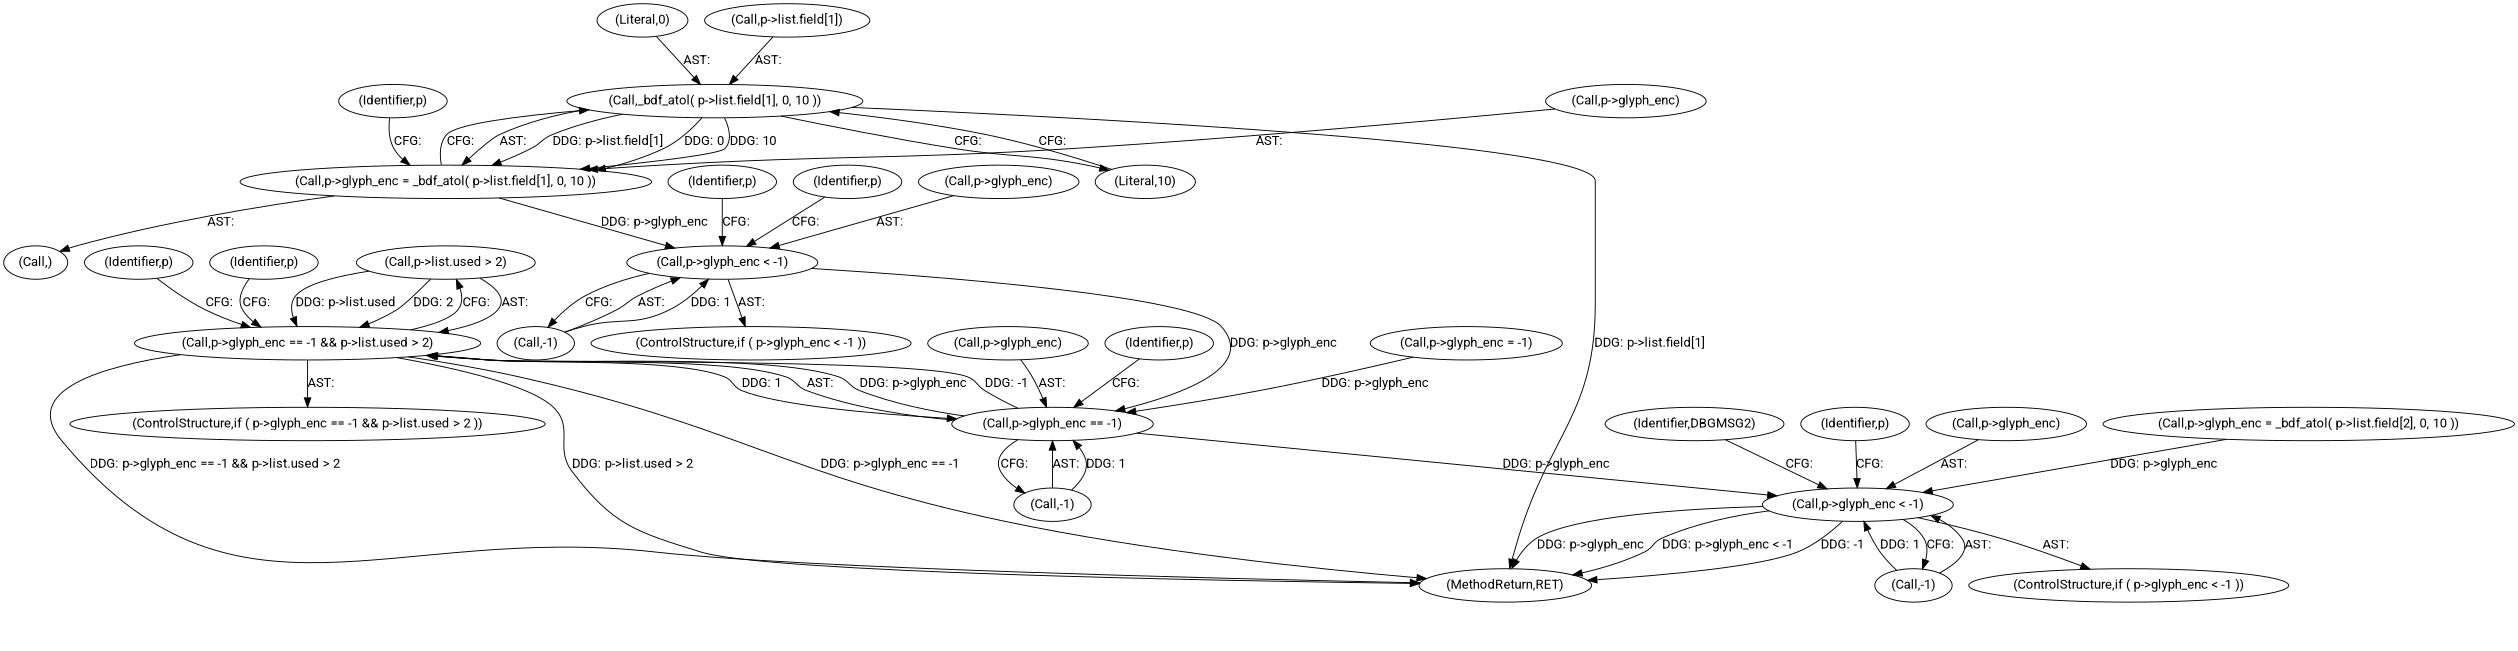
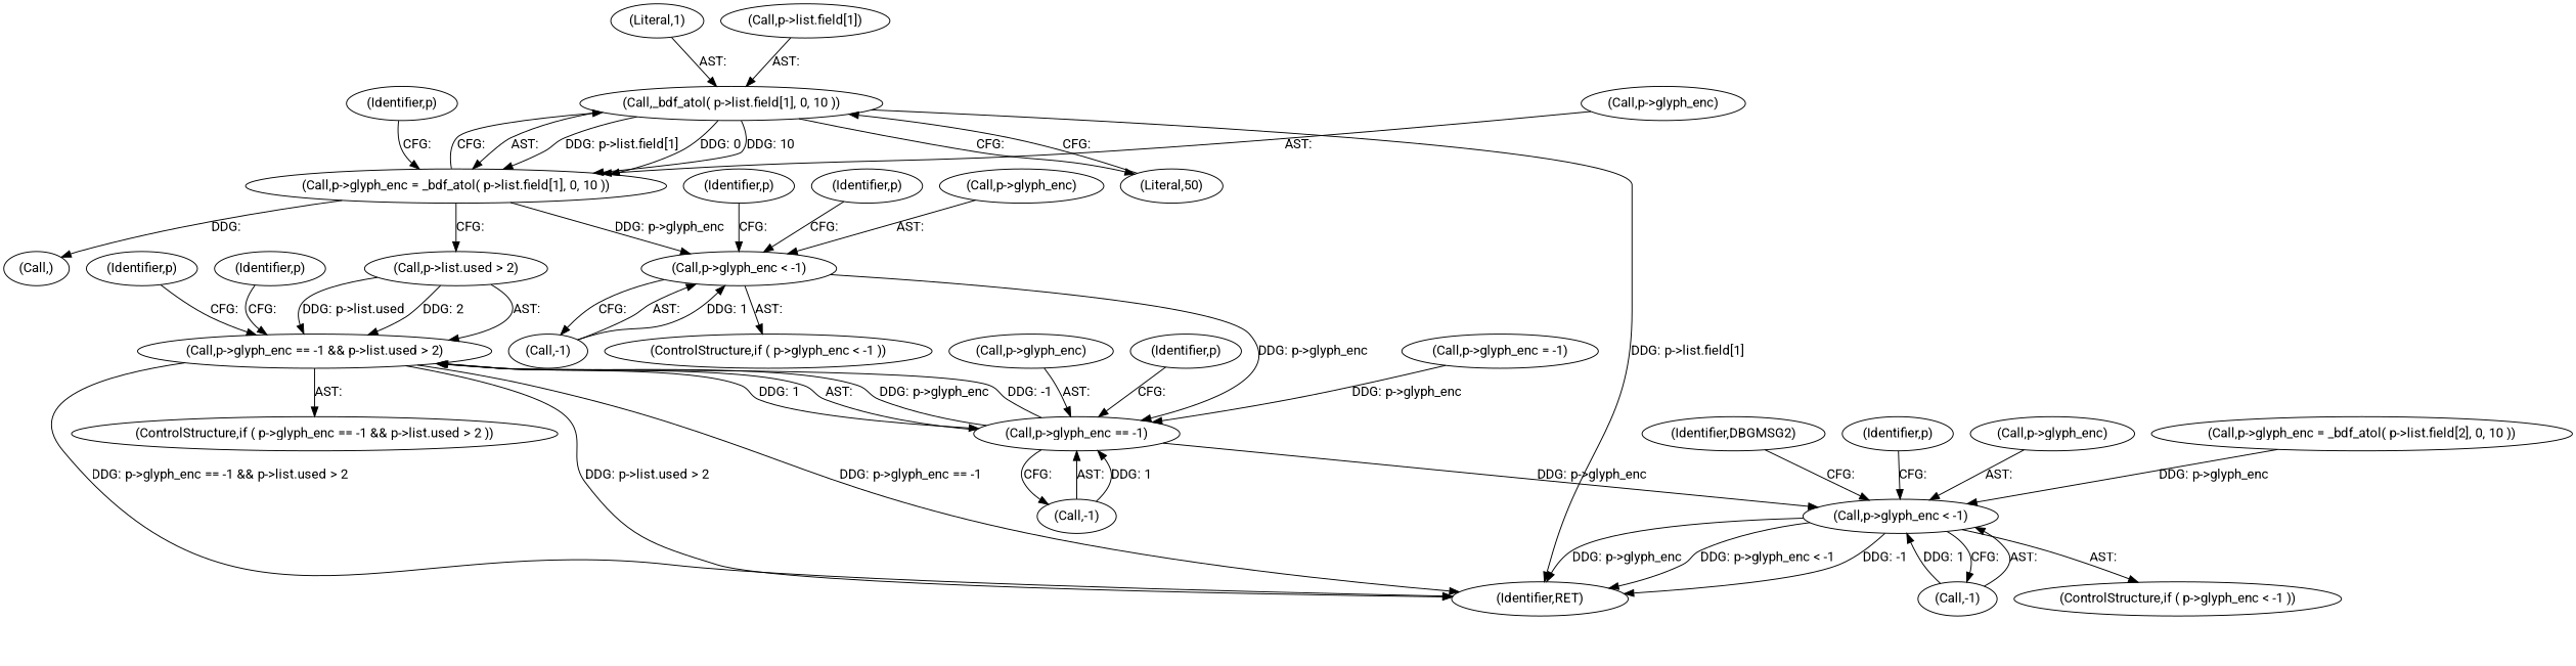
  digraph {
    fontname=Roboto
    node [fontname=Roboto]
    edge [fontname=Roboto]
    n1 [label="(Call,_bdf_atol( p->list.field[1], 0, 10 ))"]
    n2 [label="(Call,p->glyph_enc = _bdf_atol( p->list.field[1], 0, 10 ))"]
-   n3 [label="(Literal,10)"]
-   n4 [label="(MethodReturn,RET)"]
+   n3 [label="(Literal,50)"]
+   n4 [label="(Identifier,RET)"]
    n5 [label="(Call,p->glyph_enc < -1)"]
    n6 [label="(Call,)"]
    n7 [label="(Call,p->glyph_enc == -1)"]
    n8 [label="(ControlStructure,if ( p->glyph_enc < -1 ))"]
    n9 [label="(Call,-1)"]
    n10 [label="(Call,p->glyph_enc == -1 && p->list.used > 2)"]
    n11 [label="(Call,p->glyph_enc < -1)"]
    n12 [label="(Call,-1)"]
    n13 [label="(Call,p->list.used > 2)"]
    n14 [label="(ControlStructure,if ( p->glyph_enc == -1 && p->list.used > 2 ))"]
    n15 [label="(ControlStructure,if ( p->glyph_enc < -1 ))"]
    n16 [label="(Call,-1)"]
    n17 [label="(Call,p->glyph_enc)"]
-   n18 [label="(Literal,0)"]
+   n18 [label="(Literal,1)"]
    n19 [label="(Call,p->glyph_enc = _bdf_atol( p->list.field[2], 0, 10 ))"]
    n20 [label="(Call,p->list.field[1])"]
    n21 [label="(Identifier,p)"]
    n22 [label="(Identifier,p)"]
    n23 [label="(Call,p->glyph_enc)"]
    n24 [label="(Identifier,DBGMSG2)"]
    n25 [label="(Identifier,p)"]
    n26 [label="(Identifier,p)"]
    n27 [label="(Call,p->glyph_enc)"]
    n28 [label="(Identifier,p)"]
    n29 [label="(Identifier,p)"]
    n30 [label="(Call,p->glyph_enc = -1)"]
    n31 [label="(Identifier,p)"]
    n32 [label="(Call,p->glyph_enc)"]
    n1 -> n2 [label="AST: "]
    n1 -> n2 [label="DDG: p->list.field[1]"]
    n1 -> n2 [label="DDG: 0"]
    n1 -> n2 [label="DDG: 10"]
    n1 -> n3 [label="CFG: "]
    n1 -> n4 [label="DDG: p->list.field[1]"]
    n2 -> n1 [label="CFG: "]
    n2 -> n5 [label="DDG: p->glyph_enc"]
-   n2 -> n6 [label="AST: "]
+   n2 -> n6 [label="DDG: "]
    n3 -> n1 [label="CFG: "]
    n5 -> n7 [label="DDG: p->glyph_enc"]
    n5 -> n8 [label="AST: "]
    n5 -> n9 [label="CFG: "]
    n7 -> n10 [label="AST: "]
    n7 -> n10 [label="DDG: p->glyph_enc"]
    n7 -> n10 [label="DDG: -1"]
    n7 -> n11 [label="DDG: p->glyph_enc"]
    n7 -> n12 [label="CFG: "]
    n9 -> n5 [label="AST: "]
    n9 -> n5 [label="DDG: 1"]
    n10 -> n4 [label="DDG: p->list.used > 2"]
    n10 -> n4 [label="DDG: p->glyph_enc == -1"]
    n10 -> n4 [label="DDG: p->glyph_enc == -1 && p->list.used > 2"]
    n10 -> n7 [label="DDG: 1"]
-   n10 -> n13 [label="CFG: "]
+   n2 -> n13 [label="CFG: "]
    n10 -> n14 [label="AST: "]
    n11 -> n4 [label="DDG: -1"]
    n11 -> n4 [label="DDG: p->glyph_enc"]
    n11 -> n4 [label="DDG: p->glyph_enc < -1"]
    n11 -> n15 [label="AST: "]
    n11 -> n16 [label="CFG: "]
    n12 -> n7 [label="AST: "]
    n12 -> n7 [label="DDG: 1"]
    n13 -> n10 [label="AST: "]
    n13 -> n10 [label="DDG: p->list.used"]
    n13 -> n10 [label="DDG: 2"]
    n16 -> n11 [label="AST: "]
    n16 -> n11 [label="DDG: 1"]
    n17 -> n11 [label="AST: "]
    n18 -> n1 [label="AST: "]
    n19 -> n11 [label="DDG: p->glyph_enc"]
    n20 -> n1 [label="AST: "]
    n21 -> n2 [label="CFG: "]
    n22 -> n10 [label="CFG: "]
    n23 -> n7 [label="AST: "]
    n24 -> n11 [label="CFG: "]
    n25 -> n10 [label="CFG: "]
    n26 -> n7 [label="CFG: "]
    n27 -> n2 [label="AST: "]
    n28 -> n5 [label="CFG: "]
    n29 -> n11 [label="CFG: "]
    n30 -> n7 [label="DDG: p->glyph_enc"]
    n31 -> n5 [label="CFG: "]
    n32 -> n5 [label="AST: "]
  }
